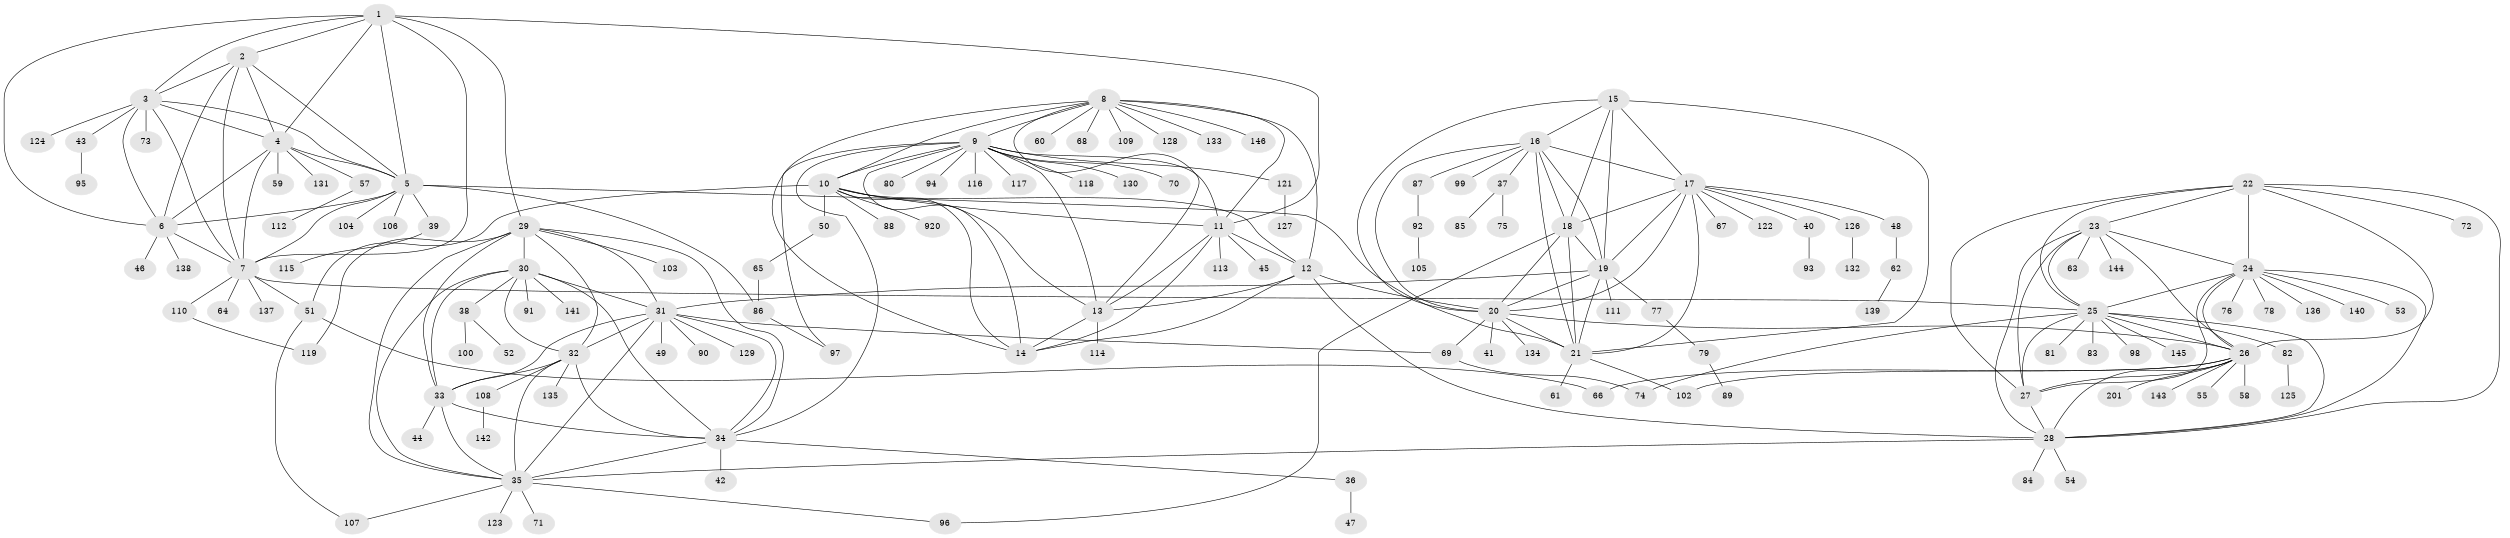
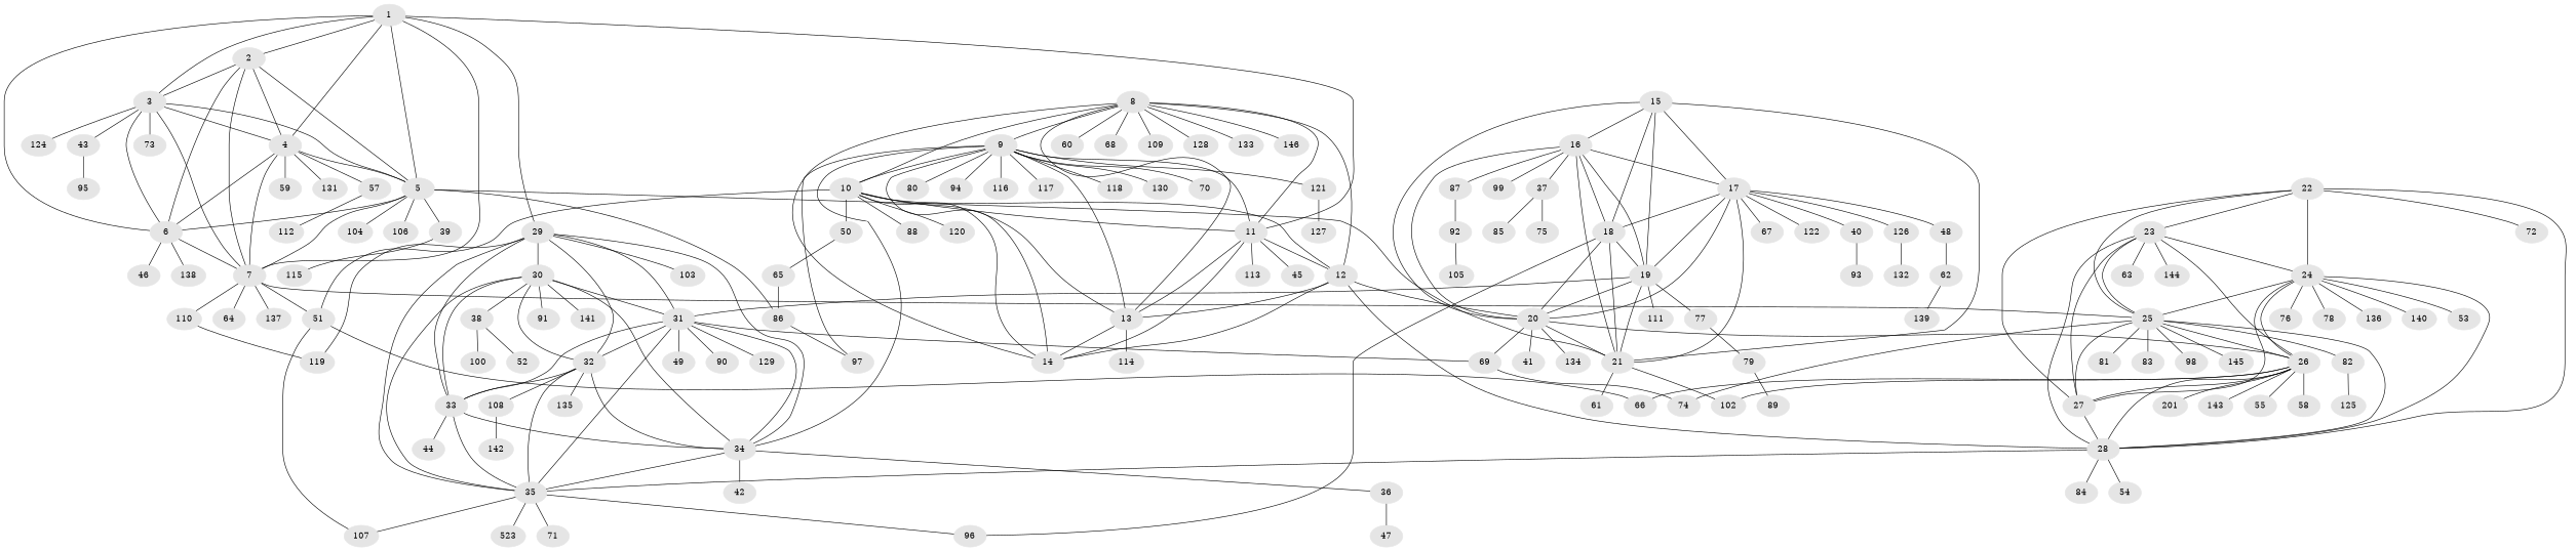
  graph {
    node [color=gray90 style=filled]
    1
    2
    3
    4
    5
    6
    7
    11
    29
    43
    73
    124
    57
    59
    131
    21
    39
    86
    104
    106
    46
    138
    25
    51
    64
    110
    137
    12
    13
    14
    45
    113
    34
    31
    35
    30
    32
    33
    103
    119
    95
    112
    61
    102
    115
    97
    28
    26
    27
    74
    81
    82
    83
    98
    145
    66
    107
    8
    9
    10
    60
    68
    109
    128
    133
    146
    70
    80
    94
    116
    117
    118
    121
    130
    50
    88
-   120 [label=920]
+   120
    20
    114
    36
    42
    127
    65
    41
    69
    134
    54
    84
    15
    16
    17
    18
    19
    37
    87
    99
    40
    48
    67
    122
    126
    96
    77
    111
    75
    85
    92
    93
    62
    132
    49
    90
    129
    79
    55
    58
    n117 [label=201]
    143
    22
    23
    24
    72
    63
    144
    53
    76
    78
    136
    140
    125
    71
-   123
+   123 [label=523]
    38
    91
    141
    108
    135
    44
    52
    100
    142
    47
    139
    89
    105
    1 -- 2
    1 -- 3
    1 -- 4
    1 -- 5
    1 -- 6
    1 -- 7
    1 -- 11
    1 -- 29
    2 -- 3
    2 -- 4
    2 -- 5
    2 -- 6
    2 -- 7
    3 -- 4
    3 -- 5
    3 -- 6
    3 -- 7
    3 -- 43
    3 -- 73
    3 -- 124
    4 -- 5
    4 -- 6
    4 -- 7
    4 -- 57
    4 -- 59
    4 -- 131
    5 -- 6
    5 -- 7
    5 -- 21
    5 -- 39
    5 -- 86
    5 -- 104
    5 -- 106
    6 -- 7
    6 -- 46
    6 -- 138
    7 -- 25
    7 -- 51
    7 -- 64
    7 -- 110
    7 -- 137
    11 -- 12
    11 -- 13
    11 -- 14
    11 -- 45
    11 -- 113
    29 -- 34
    29 -- 31
    29 -- 35
    29 -- 30
    29 -- 32
    29 -- 33
    29 -- 103
    29 -- 119
    43 -- 95
    57 -- 112
    21 -- 61
    21 -- 102
    39 -- 115
    86 -- 97
    25 -- 28
    25 -- 26
    25 -- 27
    25 -- 74
    25 -- 81
    25 -- 82
    25 -- 83
    25 -- 98
    25 -- 145
    51 -- 66
    51 -- 107
    110 -- 119
    12 -- 13
    12 -- 14
    12 -- 28
    12 -- 20
    13 -- 14
    13 -- 114
    34 -- 35
    34 -- 36
    34 -- 42
    31 -- 34
    31 -- 35
    31 -- 32
    31 -- 33
    31 -- 69
    31 -- 49
    31 -- 90
    31 -- 129
    35 -- 107
    35 -- 96
    35 -- 71
    35 -- 123
    30 -- 34
    30 -- 31
    30 -- 35
    30 -- 32
    30 -- 33
    30 -- 38
    30 -- 91
    30 -- 141
    32 -- 34
    32 -- 35
    32 -- 33
    32 -- 108
    32 -- 135
    33 -- 34
    33 -- 35
    33 -- 44
    28 -- 35
    28 -- 54
    28 -- 84
    26 -- 102
    26 -- 28
    26 -- 27
    26 -- 66
    26 -- 55
    26 -- 58
    26 -- n117
    26 -- 143
    27 -- 28
    82 -- 125
    8 -- 11
    8 -- 12
    8 -- 13
    8 -- 14
    8 -- 9
    8 -- 10
    8 -- 60
    8 -- 68
    8 -- 109
    8 -- 128
    8 -- 133
    8 -- 146
    9 -- 11
    9 -- 13
    9 -- 14
    9 -- 34
    9 -- 97
    9 -- 10
    9 -- 70
    9 -- 80
    9 -- 94
    9 -- 116
    9 -- 117
    9 -- 118
    9 -- 121
    9 -- 130
    10 -- 11
    10 -- 51
    10 -- 12
    10 -- 13
    10 -- 14
    10 -- 50
    10 -- 88
    10 -- 120
    121 -- 127
    50 -- 65
    20 -- 21
    20 -- 26
    20 -- 41
    20 -- 69
    20 -- 134
    36 -- 47
    65 -- 86
    69 -- 74
    15 -- 21
    15 -- 20
    15 -- 16
    15 -- 17
    15 -- 18
    15 -- 19
    16 -- 21
    16 -- 20
    16 -- 17
    16 -- 18
    16 -- 19
    16 -- 37
    16 -- 87
    16 -- 99
    17 -- 21
    17 -- 20
    17 -- 18
    17 -- 19
    17 -- 40
    17 -- 48
    17 -- 67
    17 -- 122
    17 -- 126
    18 -- 21
    18 -- 20
    18 -- 19
    18 -- 96
    19 -- 21
    19 -- 31
    19 -- 20
    19 -- 77
    19 -- 111
    37 -- 75
    37 -- 85
    87 -- 92
    40 -- 93
    48 -- 62
    126 -- 132
    77 -- 79
    92 -- 105
    62 -- 139
    79 -- 89
    22 -- 25
    22 -- 28
-   22 -- 26
    22 -- 27
    22 -- 23
    22 -- 24
    22 -- 72
    23 -- 25
    23 -- 28
    23 -- 26
    23 -- 27
    23 -- 24
    23 -- 63
    23 -- 144
    24 -- 25
    24 -- 28
    24 -- 26
    24 -- 27
    24 -- 53
    24 -- 76
    24 -- 78
    24 -- 136
    24 -- 140
    38 -- 52
    38 -- 100
    108 -- 142
  }
